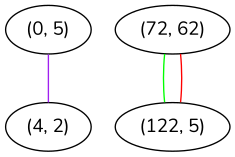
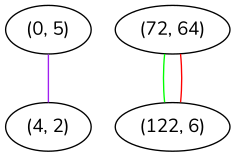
  graph {
    fontname=Nunito
    node [fontname=Nunito]
    edge [fontname=Nunito]
    n1 [label="(0, 5)"]
    "(4, 2)"
-   "(72, 64)" [label="(72, 62)"]
-   "(122, 6)" [label="(122, 5)"]
+   "(72, 64)"
+   "(122, 6)"
    n1 -- "(4, 2)" [color=purple weight=4]
    "(72, 64)" -- "(122, 6)" [color=green weight=2]
    "(72, 64)" -- "(122, 6)" [color=red weight=1]
  }
